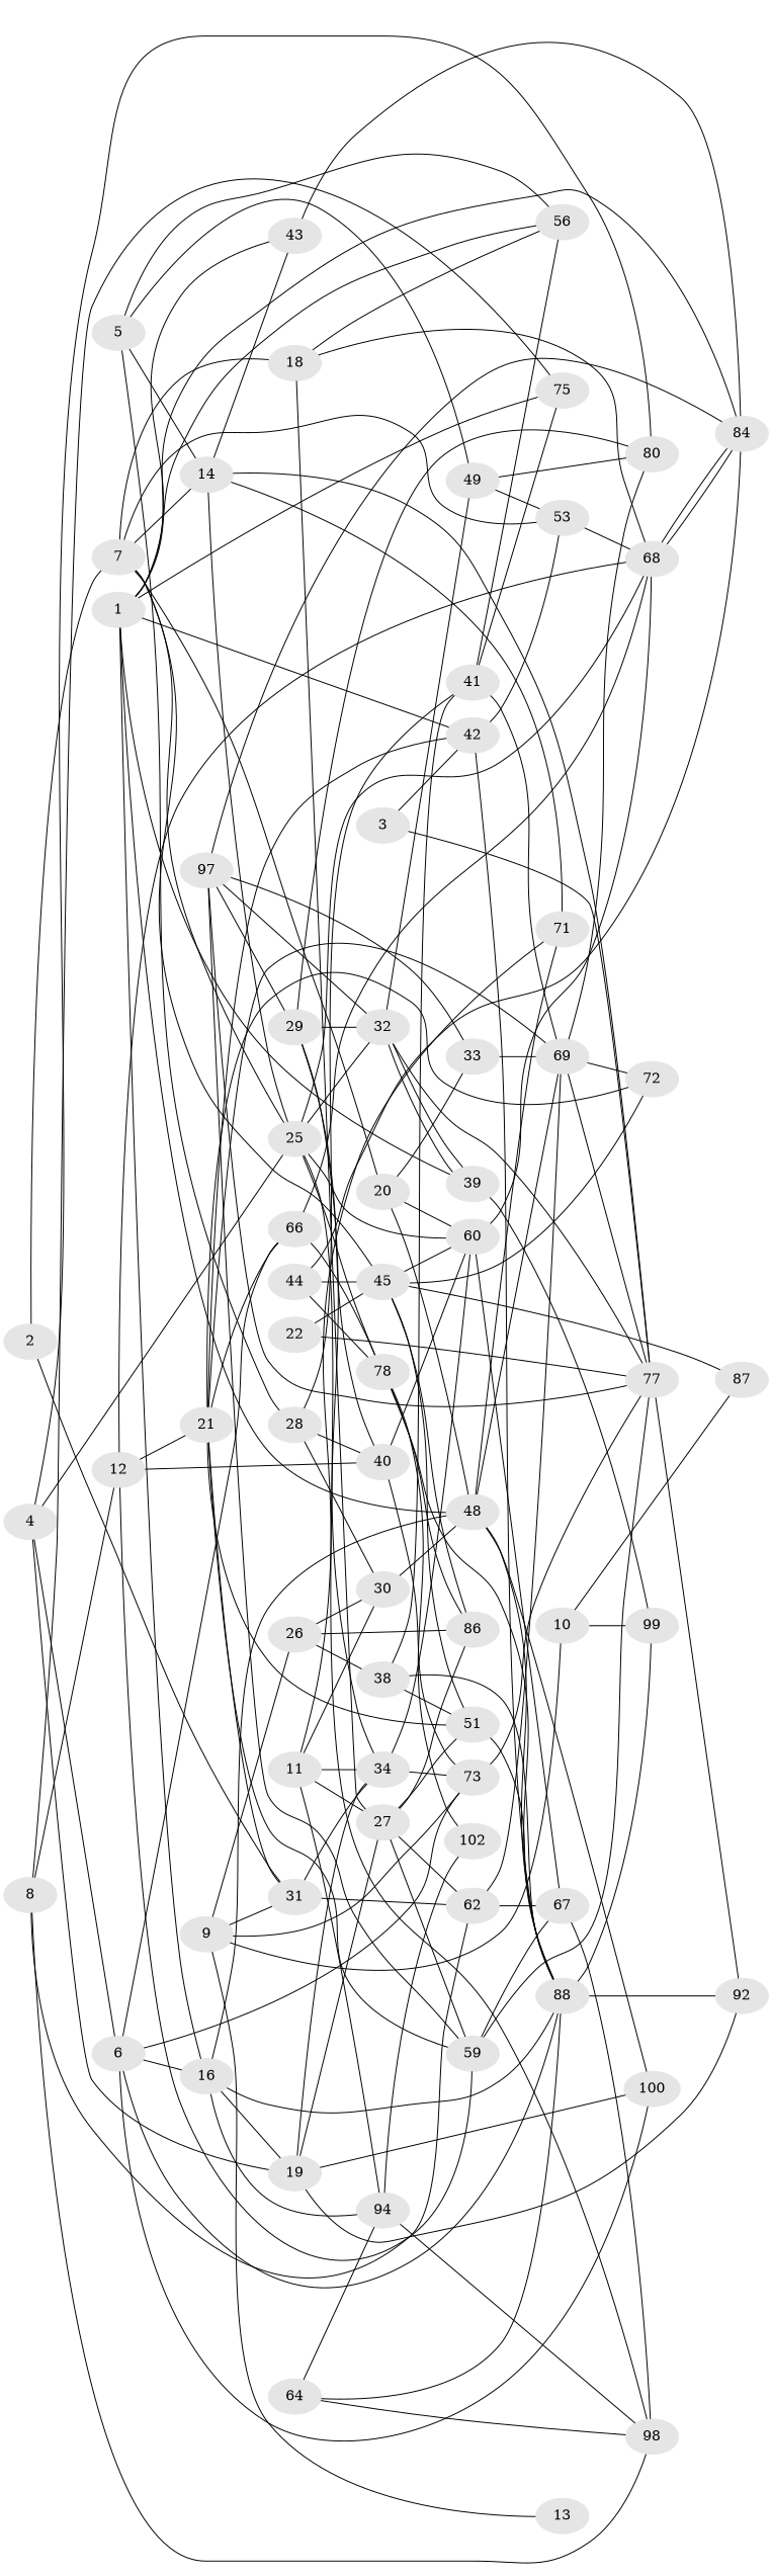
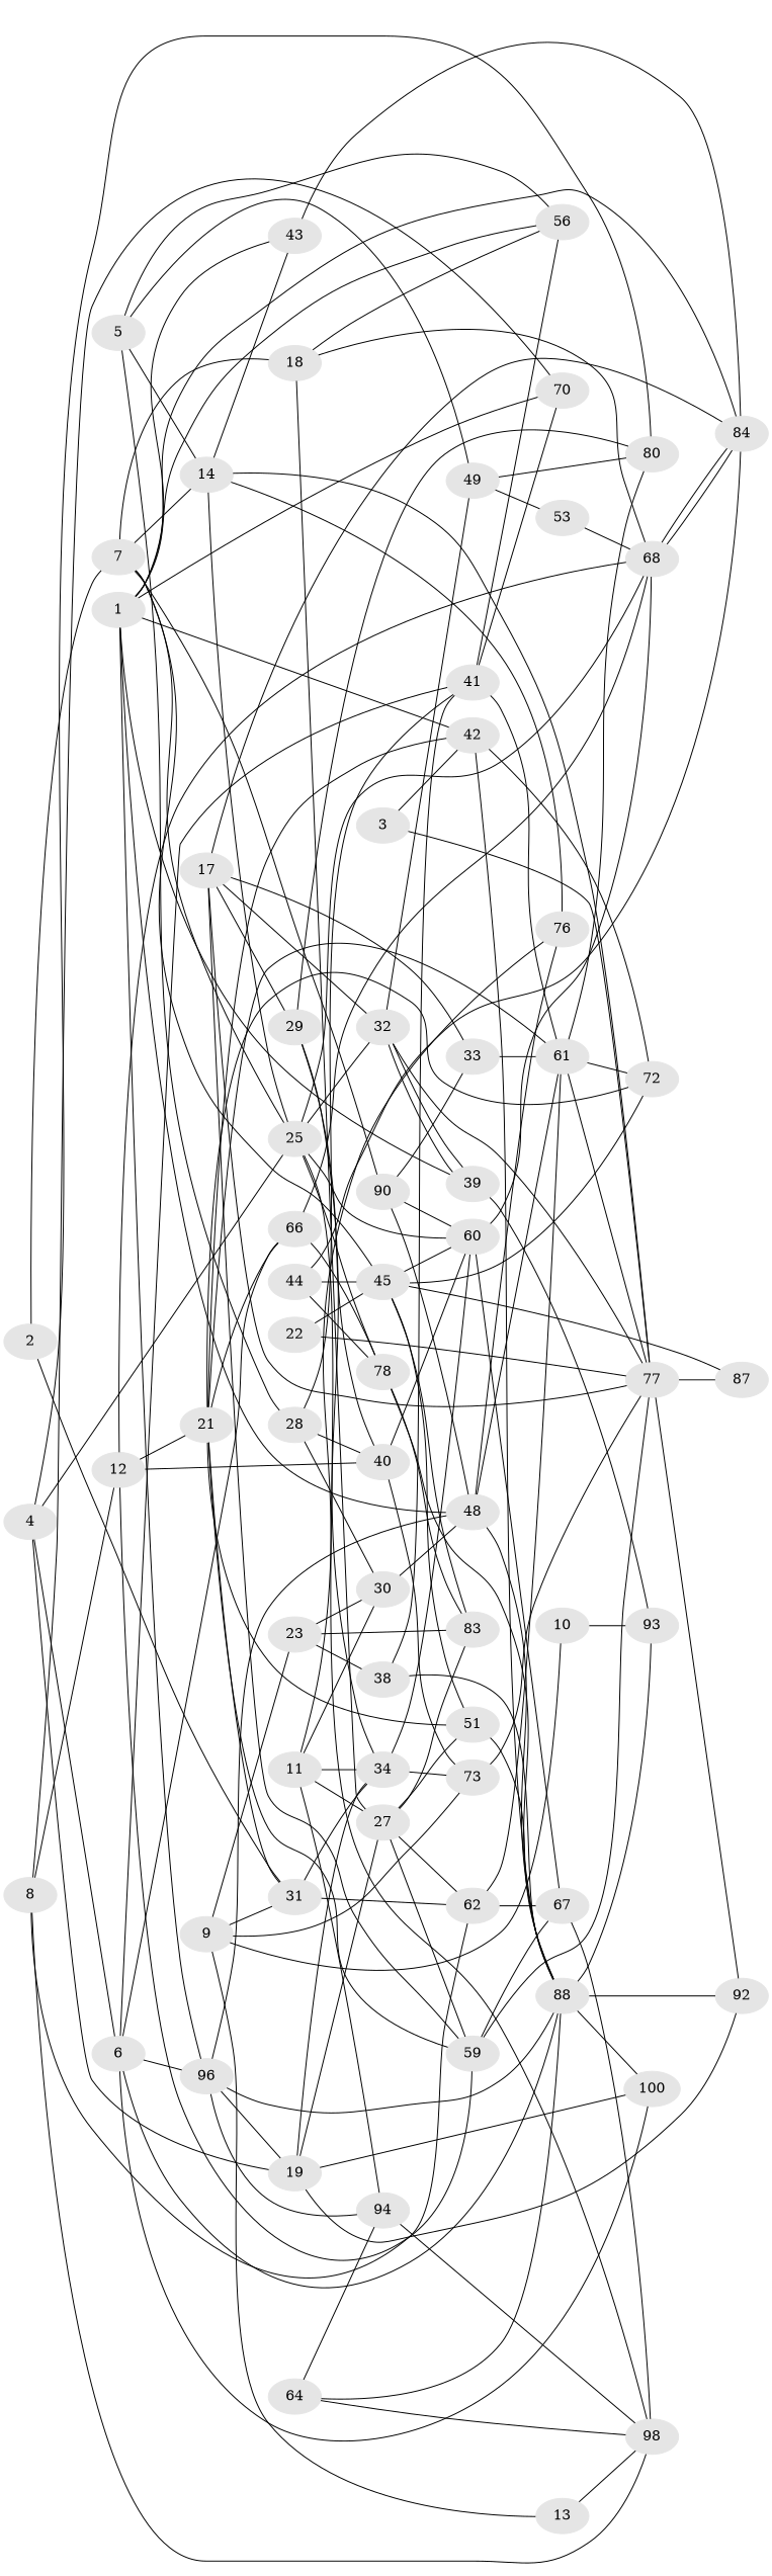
  graph {
    rankdir=LR
    node [color=gray90 style=filled]
    1 [super="+35"]
-   16 [super="+26"]
+   16 [super="+26" label=96]
    39
    42
    43
    48 [super="+103"]
    56
-   70 [label=75]
+   70
    84
    19 [super="+24"]
    88 [super="+97"]
    94
-   99 [super="+104"]
+   99 [super="+104" label=93]
    53
-   76 [label=71]
-   69 [super="+93"]
+   76
+   69 [super="+93" label=61]
    7 [super="+15"]
    25 [super="+63"]
    14 [super="+61"]
    18 [super="+47"]
-   20
+   20 [label=90]
    45 [super="+85"]
    2
    31 [super="+52"]
    62
    34 [super="+75"]
    3
    77 [super="+90"]
    92 [super="+101"]
    87
    4 [super="+50"]
    6 [super="+96"]
    80
    n34 [label=66]
    73
    100
    27 [super="+36"]
    98 [super="+105"]
    68 [super="+86"]
    32 [super="+55"]
    60 [super="+91"]
    78 [super="+82"]
    5
    28
    49 [super="+79"]
    30 [super="+58"]
    40 [super="+89"]
    41 [super="+95"]
    33 [super="+57"]
    51 [super="+71"]
    72
-   83 [label=86]
+   83
    8
    12
    21 [super="+66"]
    59 [super="+106"]
    67 [super="+74"]
    9 [super="+54"]
    10
    13
-   23 [label=26]
+   23
    38
    11 [super="+46"]
-   102
-   17 [super="+37" label=97]
+   17 [super="+37"]
    29
    22
    44
    64
    1 -- 16
    1 -- 39
    1 -- 42
    1 -- 43
    1 -- 48
    1 -- 56
    1 -- 70
    1 -- 84
    16 -- 48
    16 -- 19
    16 -- 88
    16 -- 94
    39 -- 99
    42 -- 88
-   42 -- 53
+   42 -- 72
    43 -- 84
    48 -- 88
    48 -- 76
    48 -- 69
    19 -- 34
    19 -- 92
    19 -- 100
    19 -- 27
    88 -- 99
    88 -- 92
-   48 -- 100
+   88 -- 100
    94 -- 98
-   94 -- 102
    53 -- 68
    69 -- 77
    69 -- 80
    69 -- 72
-   7 -- 53
    7 -- 25
    7 -- 14
    7 -- 18
    7 -- 20
    7 -- 45
    25 -- 98
    25 -- 68
    25 -- 32
    25 -- 60
    25 -- 78
    14 -- 43
    14 -- 76
    14 -- 25
    14 -- 77
    18 -- 56
    18 -- 27
    18 -- 68
    20 -- 48
    20 -- 60
    20 -- 33
    45 -- 87
    45 -- 60 [weight=2]
    45 -- 51
    45 -- 72
    45 -- 83
    2 -- 7
    2 -- 31
    31 -- 62
    31 -- 34
    62 -- 69
    62 -- 67
    34 -- 73
    34 -- 60
    3 -- 42
    3 -- 77
    77 -- 92
-   10 -- 87
+   77 -- 87
    4 -- 19
    4 -- 25
    4 -- 6
    4 -- 80
    6 -- 16
    6 -- 88 [weight=2]
    6 -- n34
-   6 -- 73
+   6 -- 41
    6 -- 100
    n34 -- 68
    n34 -- 78
    73 -- 77
    27 -- 62
    27 -- 51
    27 -- 83
    27 -- 59
    68 -- 84
    68 -- 84
    32 -- 39
    32 -- 39
    32 -- 77
    32 -- 49
    60 -- 68
    60 -- 67
    78 -- 88
    78 -- 83
-   78 -- 102
    5 -- 56
    5 -- 14
    5 -- 28
    5 -- 49
    28 -- 30
    28 -- 40
    28 -- 41
    49 -- 53
    49 -- 80
    30 -- 48
    40 -- 73
    40 -- 60
    41 -- 56
    41 -- 70
    41 -- 69
    33 -- 69
    51 -- 88
    8 -- 70
    8 -- 62
    8 -- 98
    8 -- 12
    12 -- 68
    12 -- 40
    12 -- 21
    12 -- 59
    21 -- 42
    21 -- 69
    21 -- 31
    21 -- n34
    21 -- 51
    21 -- 72
    21 -- 59
    59 -- 77
    59 -- 67
    67 -- 98
    9 -- 31
    9 -- 73
    9 -- 10
    9 -- 13
    9 -- 23
    10 -- 99
+   13 -- 98
    23 -- 30 [weight=2]
    23 -- 83
    23 -- 38
    38 -- 88
    38 -- 41
-   38 -- 51
    11 -- 94
    11 -- 76
    11 -- 34
    11 -- 27
    11 -- 30
    17 -- 84
    17 -- 77
    17 -- 32
    17 -- 33
    17 -- 59
    17 -- 29
    29 -- 34
    29 -- 80
-   29 -- 32
    29 -- 40
    22 -- 45
    22 -- 77
    44 -- 84
    44 -- 45
    44 -- 78
    64 -- 88
    64 -- 94
    64 -- 98
  }
